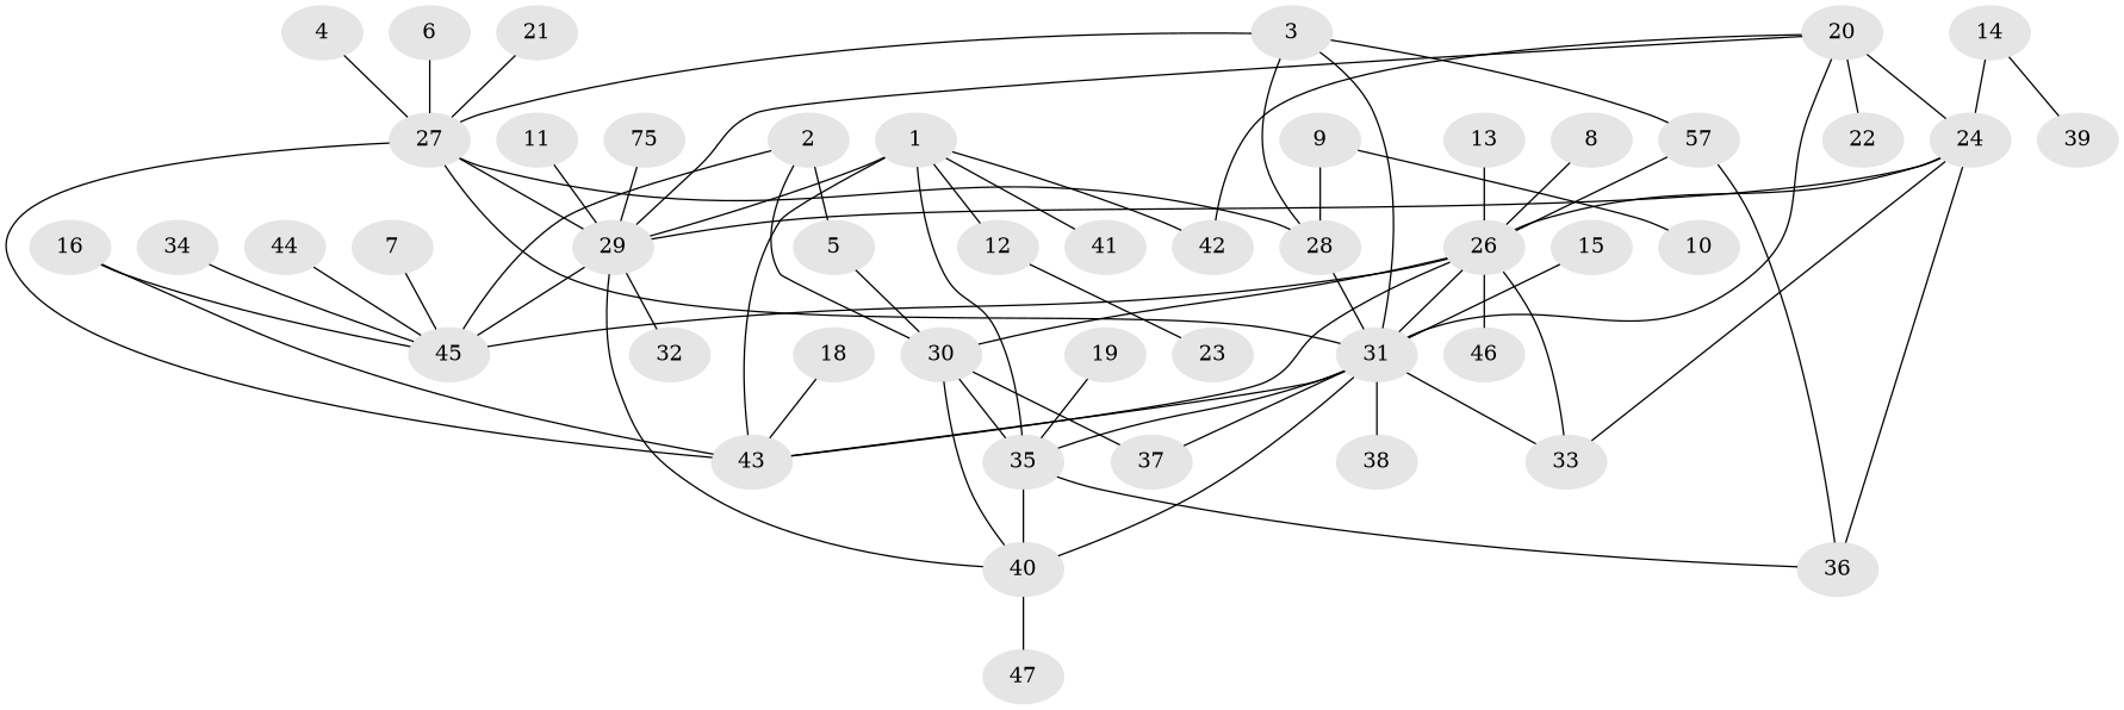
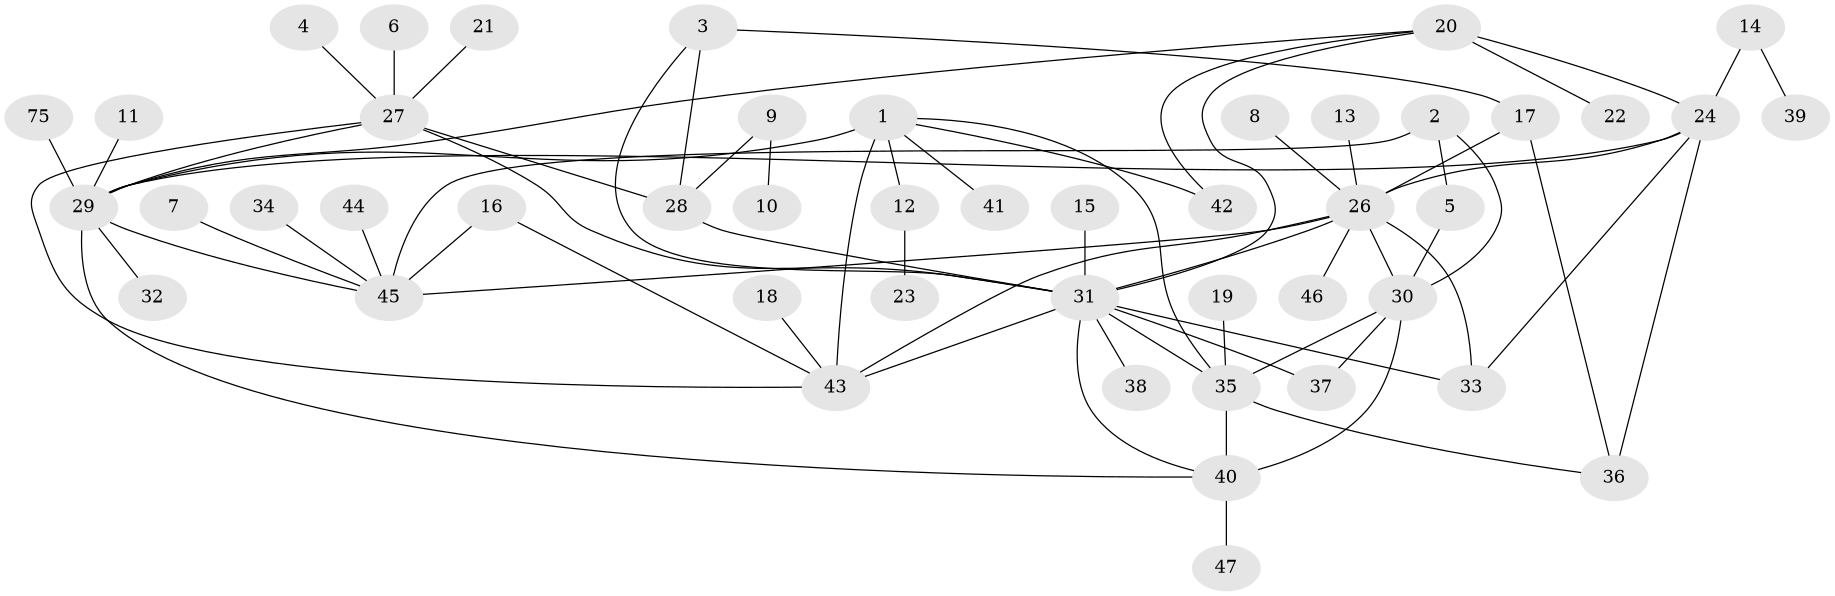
  graph {
    node [color=gray90 style=filled]
    edge [weight=1.0]
    1
    12
    29
    35
    41
    42
    43
    23
    45
    32
    40
    36
    2
    5
    30
    26
    31
    33
    46
    37
    3
-   17 [label=57]
+   17
    27
    28
    38
    4
    6
    7
    8
    9
    10
    11
    13
    14
    24
    39
    15
    16
    18
    19
    20
    22
    21
    n44 [label=75]
    47
    34
    44
    1 -- 12
    1 -- 29
    1 -- 35
    1 -- 41
    1 -- 42
    1 -- 43 [weight=3.0]
    12 -- 23
    29 -- 45
    29 -- 32
    29 -- 40
    35 -- 40 [weight=2.0]
    35 -- 36
    40 -- 47
    2 -- 45 [weight=2.0]
    2 -- 5
    2 -- 30
    5 -- 30
    30 -- 35 [weight=2.0]
    30 -- 40
    30 -- 37
    26 -- 43
    26 -- 45
    26 -- 30
    26 -- 31
    26 -- 33
    26 -- 46
    31 -- 35
    31 -- 43
    31 -- 40
    31 -- 33
    31 -- 37
    31 -- 38
    3 -- 31
    3 -- 17
-   3 -- 27
    3 -- 28
    17 -- 36
    17 -- 26
    27 -- 29
    27 -- 43
    27 -- 31
    27 -- 28
    28 -- 31
    4 -- 27
    6 -- 27
    7 -- 45
    8 -- 26
    9 -- 28
    9 -- 10
    11 -- 29
    13 -- 26
    14 -- 24
    14 -- 39
    24 -- 29 [weight=2.0]
    24 -- 36
    24 -- 26
    24 -- 33
    15 -- 31
    16 -- 43
    16 -- 45
    18 -- 43
    19 -- 35
    20 -- 29
    20 -- 42
    20 -- 31
    20 -- 24 [weight=2.0]
    20 -- 22
    21 -- 27
    n44 -- 29
    34 -- 45
    44 -- 45
  }
